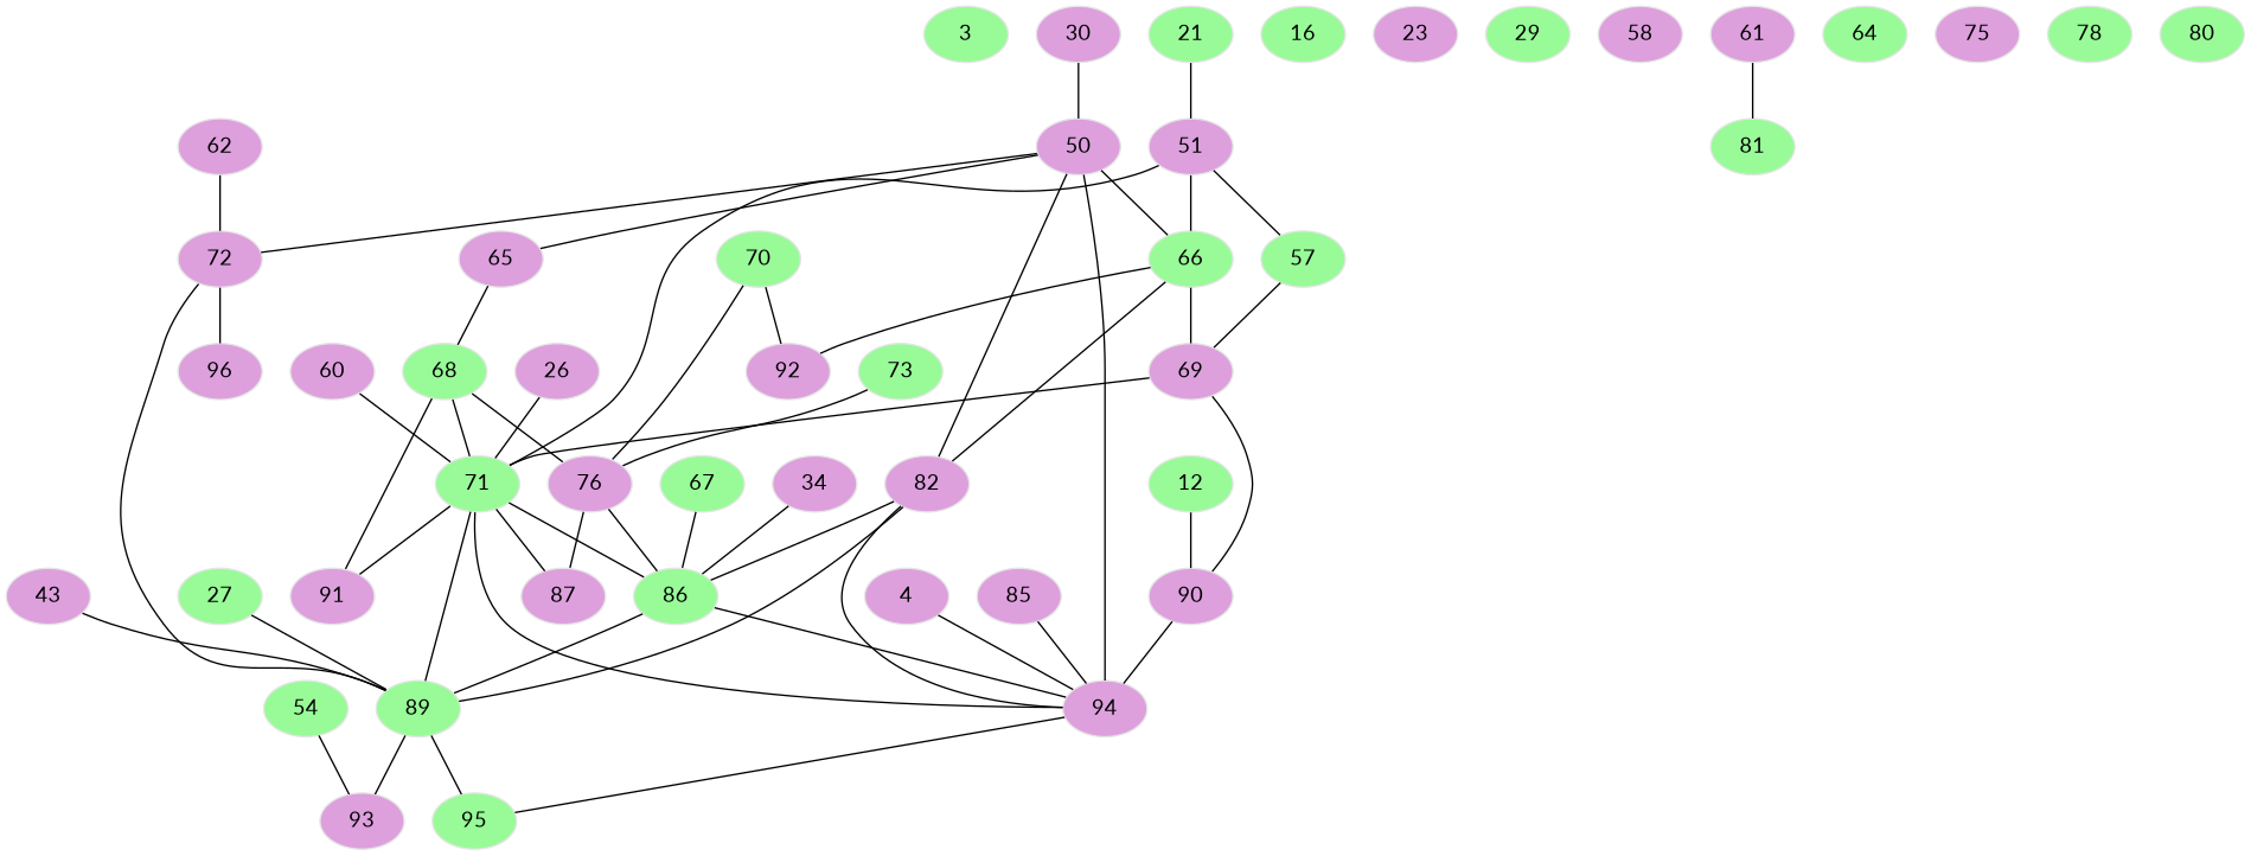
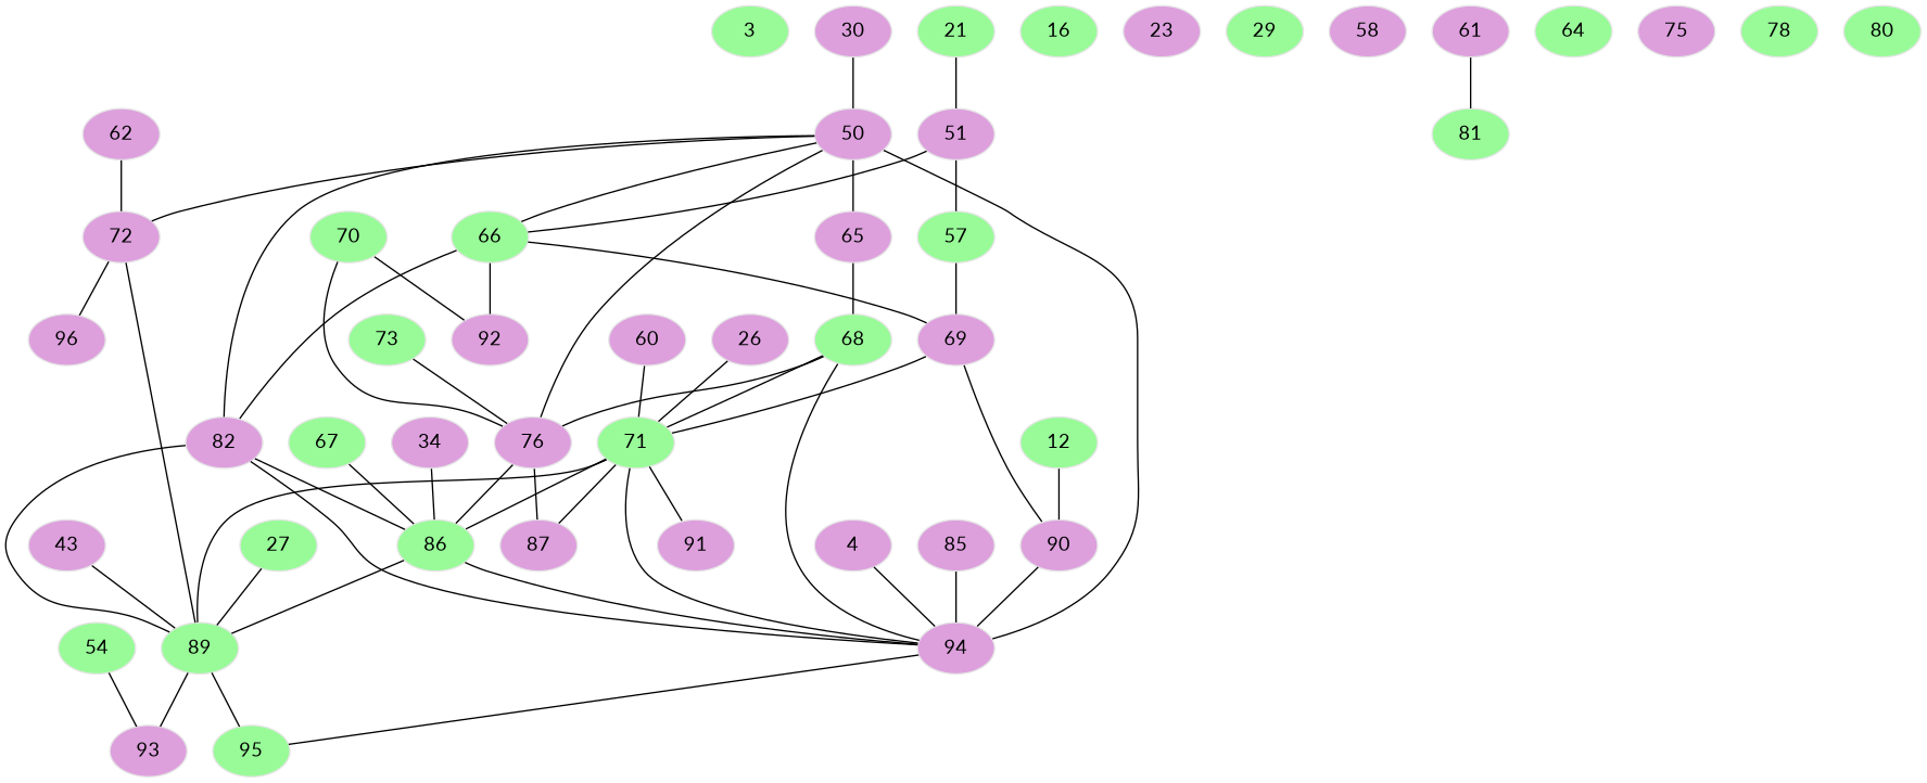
  graph {
    fontname=Lato
    node [color=gray90 fillcolor=plum fontname=Lato style=filled]
    edge [fontname=Lato]
    3 [fillcolor=palegreen]
    94 [super="+88+56+84+83"]
    95 [fillcolor=palegreen super="+35"]
    4
    12 [fillcolor=palegreen]
    90
    16 [fillcolor=palegreen]
    21 [fillcolor=palegreen]
    51
    71 [fillcolor=palegreen super="+24+6+11+52"]
    66 [fillcolor=palegreen super="+22"]
    57 [fillcolor=palegreen]
    23
    89 [fillcolor=palegreen super="+2+74"]
    86 [fillcolor=palegreen super="+41+77+79"]
    87
    91
    26
    93 [super="+7"]
    27 [fillcolor=palegreen]
    29 [fillcolor=palegreen]
    50 [super="+15+48"]
    65 [super="+18"]
    72
    76 [super="+38+40+59+10+46"]
    82 [super="+47+36"]
    30
    34
    43
    68 [fillcolor=palegreen super="+17+37+45"]
    69 [super="+39"]
    92 [super="+5"]
    96
    54 [fillcolor=palegreen]
    85
    58
    60
    81 [fillcolor=palegreen]
    61
    62
    64 [fillcolor=palegreen]
    67 [fillcolor=palegreen]
    70 [fillcolor=palegreen]
    73 [fillcolor=palegreen]
    75
    78 [fillcolor=palegreen]
    80 [fillcolor=palegreen]
    94 -- 95
    4 -- 94
    12 -- 90
    90 -- 94 [weight=3]
    21 -- 51
-   51 -- 71
    51 -- 66 [weight=2]
    51 -- 57
    71 -- 94 [weight=3]
    71 -- 89 [weight=3]
    71 -- 86 [weight=4]
    71 -- 87
    71 -- 91
    66 -- 82
    66 -- 69
    66 -- 92
    57 -- 69
    89 -- 95
    89 -- 93
    86 -- 94
    86 -- 89 [weight=2]
    26 -- 71
    27 -- 89
    50 -- 94 [weight=6]
    50 -- 66
    50 -- 65 [weight=3]
    50 -- 72
+   50 -- 76 [weight=2]
    50 -- 82 [weight=2]
    65 -- 68 [weight=3]
    72 -- 89
    72 -- 96
    76 -- 86 [weight=2]
    76 -- 87
    82 -- 94
    82 -- 89 [weight=2]
    82 -- 86 [weight=2]
    30 -- 50
    34 -- 86
    43 -- 89
-   68 -- 91 [weight=2]
+   68 -- 94 [weight=2]
    68 -- 71 [weight=3]
    68 -- 76
    69 -- 90
    69 -- 71 [weight=2]
    54 -- 93
    85 -- 94
    60 -- 71
    61 -- 81
    62 -- 72
    67 -- 86
    70 -- 76
    70 -- 92
    73 -- 76
  }
